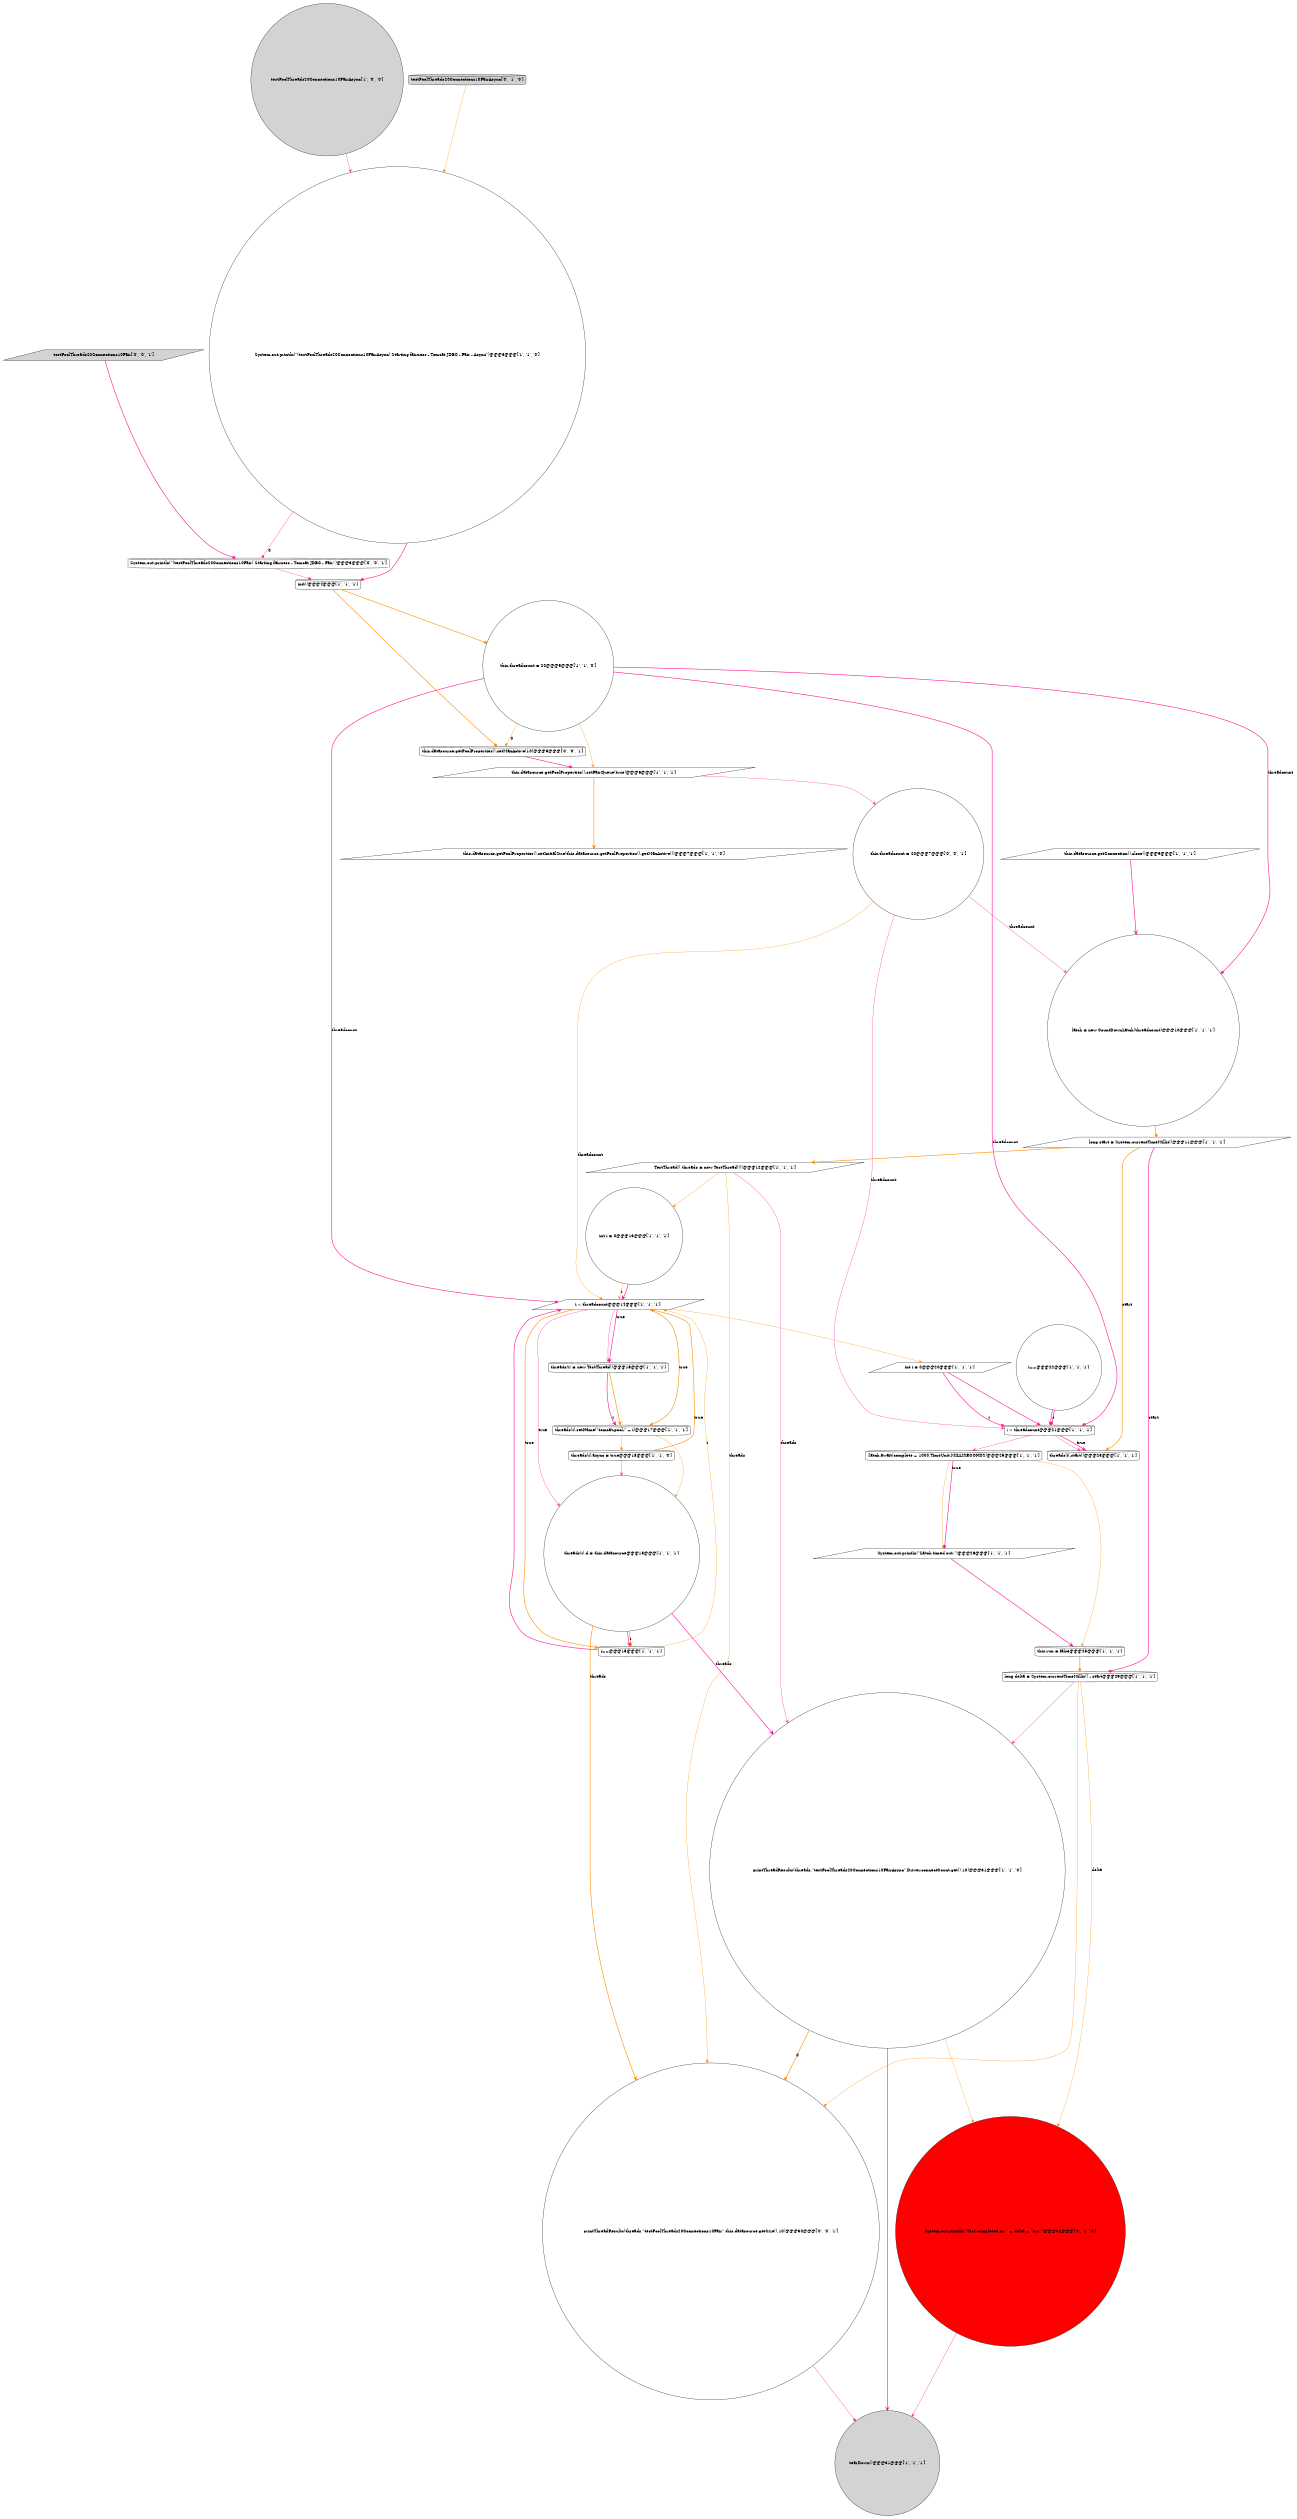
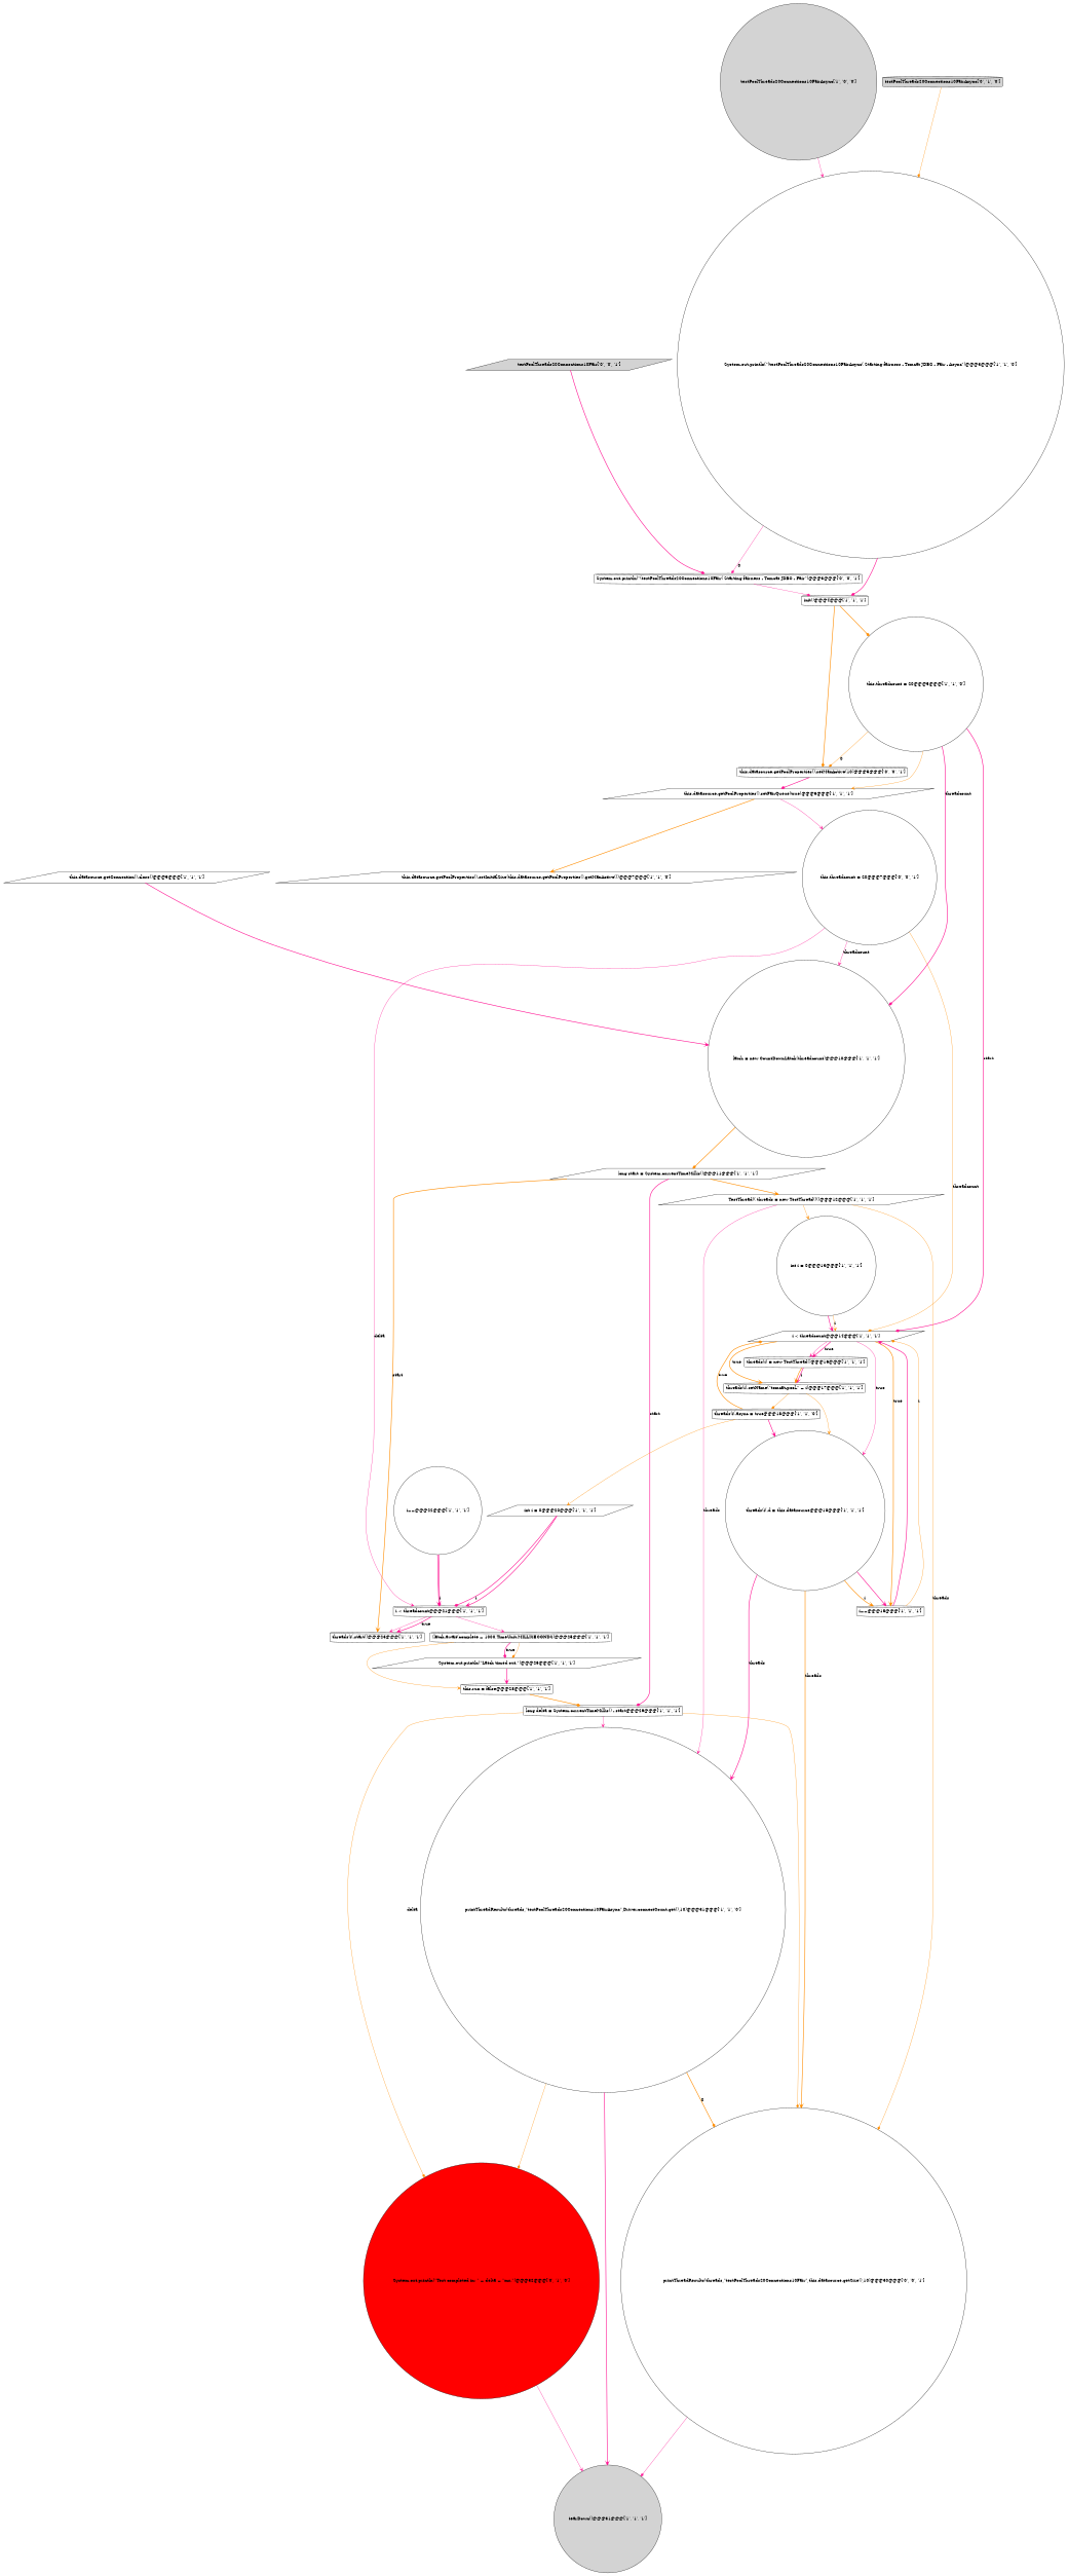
  digraph {
    node [fillcolor=white shape=cylinder style=filled]
    edge [arrowhead=vee color=deeppink style=bold]
    n1 [label="this.threadcount = 20@@@7@@@['0', '0', '1']" shape=circle]
    n2 [label="i < threadcount@@@14@@@['1', '1', '1']" shape=parallelogram]
    n3 [label="i < threadcount@@@21@@@['1', '1', '1']"]
    n4 [label="latch = new CountDownLatch(threadcount)@@@10@@@['1', '1', '1']" shape=circle]
    n5 [label="threads(i(.d = this.datasource@@@18@@@['1', '1', '1']" shape=circle]
    n6 [label="i++@@@15@@@['1', '1', '1']"]
    n7 [label="threads(i(.setName(\"tomcat-pool-\" + i)@@@17@@@['1', '1', '1']"]
    n8 [label="int i = 0@@@20@@@['1', '1', '1']" shape=parallelogram]
    n9 [label="threads(i( = new TestThread()@@@16@@@['1', '1', '1']"]
    n10 [label="threads(i(.start()@@@23@@@['1', '1', '1']"]
    n11 [label="!latch.await(complete + 1000,TimeUnit.MILLISECONDS)@@@25@@@['1', '1', '1']"]
    n12 [label="long start = System.currentTimeMillis()@@@11@@@['1', '1', '1']" shape=parallelogram]
    n13 [fillcolor=red label="System.out.println(\"Test completed in: \" + delta + \"ms.\")@@@32@@@['0', '1', '0']" shape=circle]
    n14 [fillcolor=lightgray label="tearDown()@@@31@@@['1', '1', '1']" shape=circle]
    n15 [label="i++@@@22@@@['1', '1', '1']" shape=circle]
    n16 [label="System.out.println(\"(testPoolThreads20Connections10Fair( Starting fairness - Tomcat JDBC - Fair\")@@@3@@@['0', '0', '1']"]
    n17 [label="init()@@@4@@@['1', '1', '1']"]
    n18 [label="this.threadcount = 20@@@5@@@['1', '1', '0']" shape=circle]
    n19 [label="this.datasource.getPoolProperties().setMaxActive(10)@@@5@@@['0', '0', '1']"]
    n20 [label="this.datasource.getConnection().close()@@@9@@@['1', '1', '1']" shape=parallelogram]
    n21 [label="int i = 0@@@13@@@['1', '1', '1']" shape=circle]
    n22 [label="printThreadResults(threads,\"testPoolThreads20Connections10Fair\",this.datasource.getSize(),10)@@@30@@@['0', '0', '1']" shape=circle]
    n23 [label="printThreadResults(threads,\"testPoolThreads20Connections10FairAsync\",Driver.connectCount.get(),10)@@@31@@@['1', '1', '0']" shape=circle]
    n24 [label="TestThread(( threads = new TestThread((((@@@12@@@['1', '1', '1']" shape=parallelogram]
    n25 [fillcolor=lightgray label="testPoolThreads20Connections10Fair['0', '0', '1']" shape=parallelogram]
    n26 [label="threads(i(.async = true@@@18@@@['1', '1', '0']"]
    n27 [label="long delta = System.currentTimeMillis() - start@@@29@@@['1', '1', '1']"]
    n28 [label="this.datasource.getPoolProperties().setFairQueue(true)@@@6@@@['1', '1', '1']" shape=parallelogram]
    n29 [label="this.datasource.getPoolProperties().setInitialSize(this.datasource.getPoolProperties().getMaxActive())@@@7@@@['1', '1', '0']" shape=parallelogram]
    n30 [fillcolor=lightgray label="testPoolThreads20Connections10FairAsync['1', '0', '0']" shape=circle]
    n31 [label="System.out.println(\"(testPoolThreads20Connections10FairAsync( Starting fairness - Tomcat JDBC - Fair - Async\")@@@3@@@['1', '1', '0']" shape=circle]
    n32 [label="this.run = false@@@28@@@['1', '1', '1']"]
    n33 [label="System.out.println(\"Latch timed out.\")@@@26@@@['1', '1', '1']" shape=parallelogram]
    n34 [fillcolor=lightgray label="testPoolThreads20Connections10FairAsync['0', '1', '0']"]
    n1 -> n2 [arrowhead=diamond color=darkorange label=threadcount style=solid]
-   n1 -> n3 [label=threadcount style=solid]
+   n1 -> n3 [label=delta style=solid]
    n1 -> n4 [label=threadcount style=solid]
    n2 -> n5 [label=true style=solid]
    n2 -> n6 [color=darkorange label=true]
    n2 -> n7 [color=darkorange label=true]
-   n2 -> n8 [color=darkorange style=solid]
+   n26 -> n8 [color=darkorange style=solid]
    n2 -> n9 [style=solid]
    n2 -> n9 [label=true]
    n3 -> n10 [style=solid]
    n3 -> n10 [label=true]
    n3 -> n11 [style=solid]
    n4 -> n12 [arrowhead=diamond color=darkorange]
    n5 -> n6 [color=darkorange label=i]
    n5 -> n6
    n5 -> n22 [color=darkorange label=threads]
    n5 -> n23 [label=threads]
    n6 -> n2 [arrowhead=diamond color=darkorange label=i style=solid]
    n6 -> n2
    n7 -> n5 [color=darkorange style=solid]
    n7 -> n26 [arrowhead=diamond color=darkorange style=solid]
    n8 -> n3 [arrowhead=diamond label=i]
    n8 -> n3
    n9 -> n7 [label=i]
    n9 -> n7 [color=darkorange]
    n11 -> n32 [color=darkorange style=solid]
    n11 -> n33 [arrowhead=diamond color=darkorange style=solid]
    n11 -> n33 [arrowhead=diamond label=true]
    n12 -> n10 [color=darkorange label=start]
    n12 -> n24 [color=darkorange]
    n12 -> n27 [arrowhead=diamond label=start]
    n13 -> n14 [style=solid]
    n15 -> n3 [arrowhead=diamond label=i]
    n15 -> n3
    n16 -> n17 [arrowhead=diamond style=solid]
    n17 -> n18 [arrowhead=diamond color=darkorange]
    n17 -> n19 [arrowhead=diamond color=darkorange]
-   n18 -> n2 [arrowhead=diamond label=threadcount]
-   n18 -> n3 [arrowhead=diamond label=threadcount]
+   n18 -> n2 [arrowhead=diamond label=start]
    n18 -> n4 [arrowhead=diamond label=threadcount]
    n18 -> n19 [arrowhead=diamond color=darkorange label=0 style=solid]
    n18 -> n28 [color=darkorange style=solid]
    n19 -> n28 [arrowhead=diamond]
    n20 -> n4
    n21 -> n2
    n21 -> n2 [color=darkorange label=i style=solid]
    n22 -> n14 [arrowhead=diamond style=solid]
    n23 -> n13 [arrowhead=diamond color=darkorange style=solid]
    n23 -> n14
    n23 -> n22 [arrowhead=diamond color=darkorange label=0]
    n24 -> n21 [color=darkorange style=solid]
    n24 -> n22 [arrowhead=diamond color=darkorange label=threads style=solid]
    n24 -> n23 [label=threads style=solid]
    n25 -> n16 [arrowhead=diamond]
    n26 -> n2 [arrowhead=diamond color=darkorange label=true]
-   n26 -> n5 [style=solid]
+   n26 -> n5
    n27 -> n13 [arrowhead=diamond color=darkorange label=delta style=solid]
    n27 -> n22 [arrowhead=diamond color=darkorange style=solid]
    n27 -> n23 [style=solid]
    n28 -> n1 [style=solid]
    n28 -> n29 [color=darkorange]
    n30 -> n31 [style=solid]
    n31 -> n16 [arrowhead=diamond label=0 style=solid]
    n31 -> n17 [arrowhead=diamond]
    n32 -> n27 [arrowhead=diamond color=darkorange]
    n33 -> n32
    n34 -> n31 [arrowhead=diamond color=darkorange style=solid]
  }
